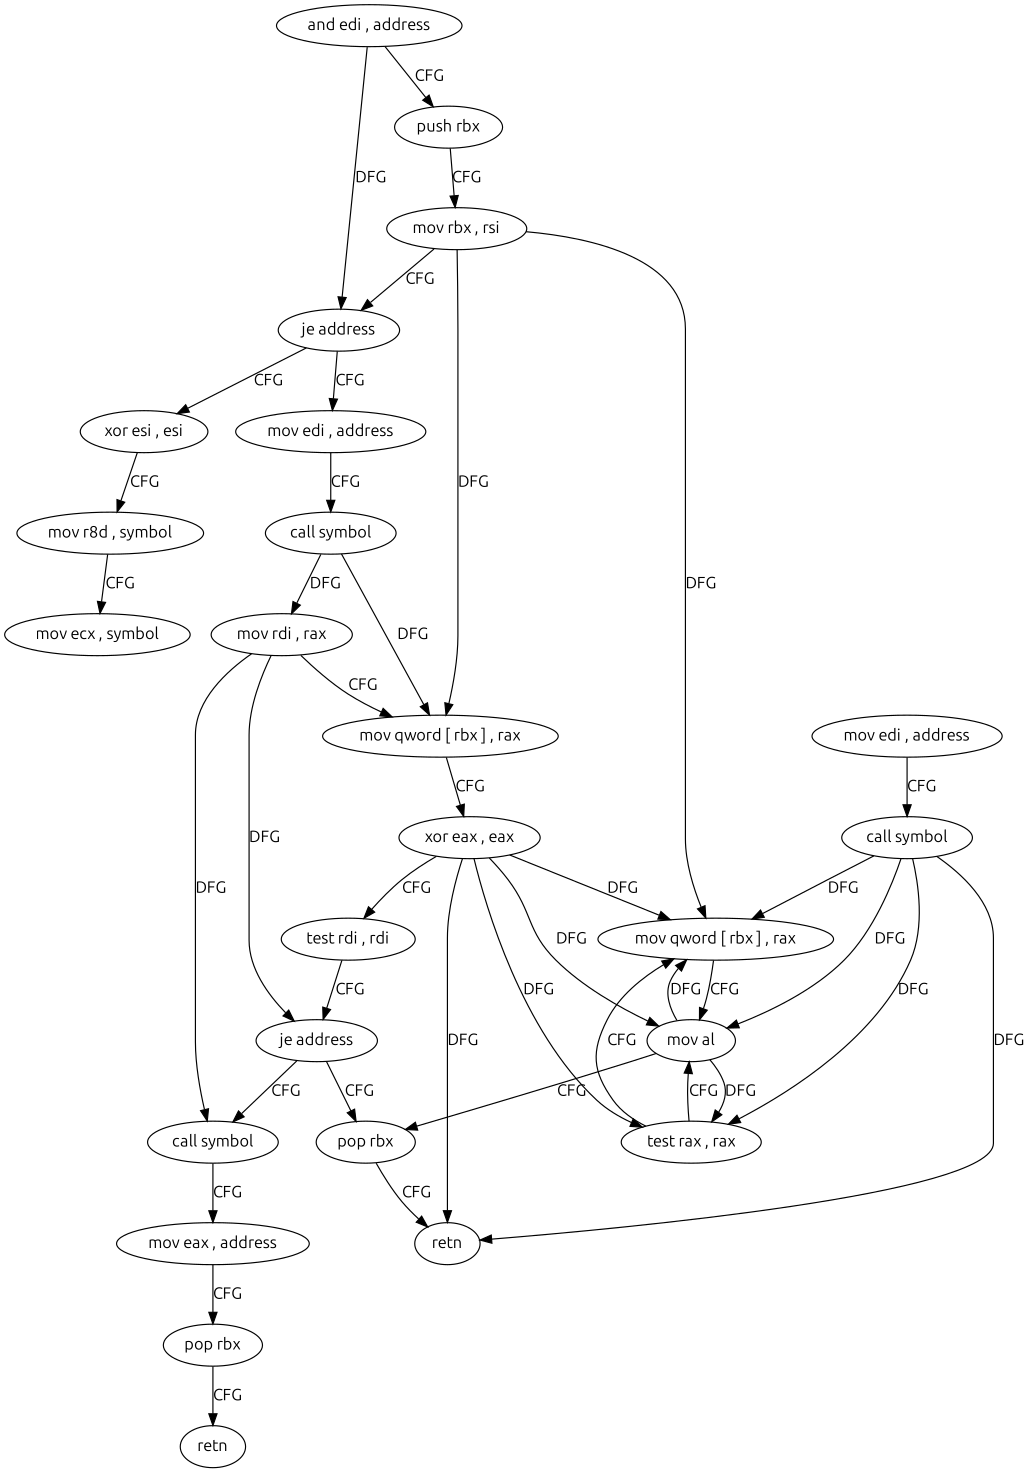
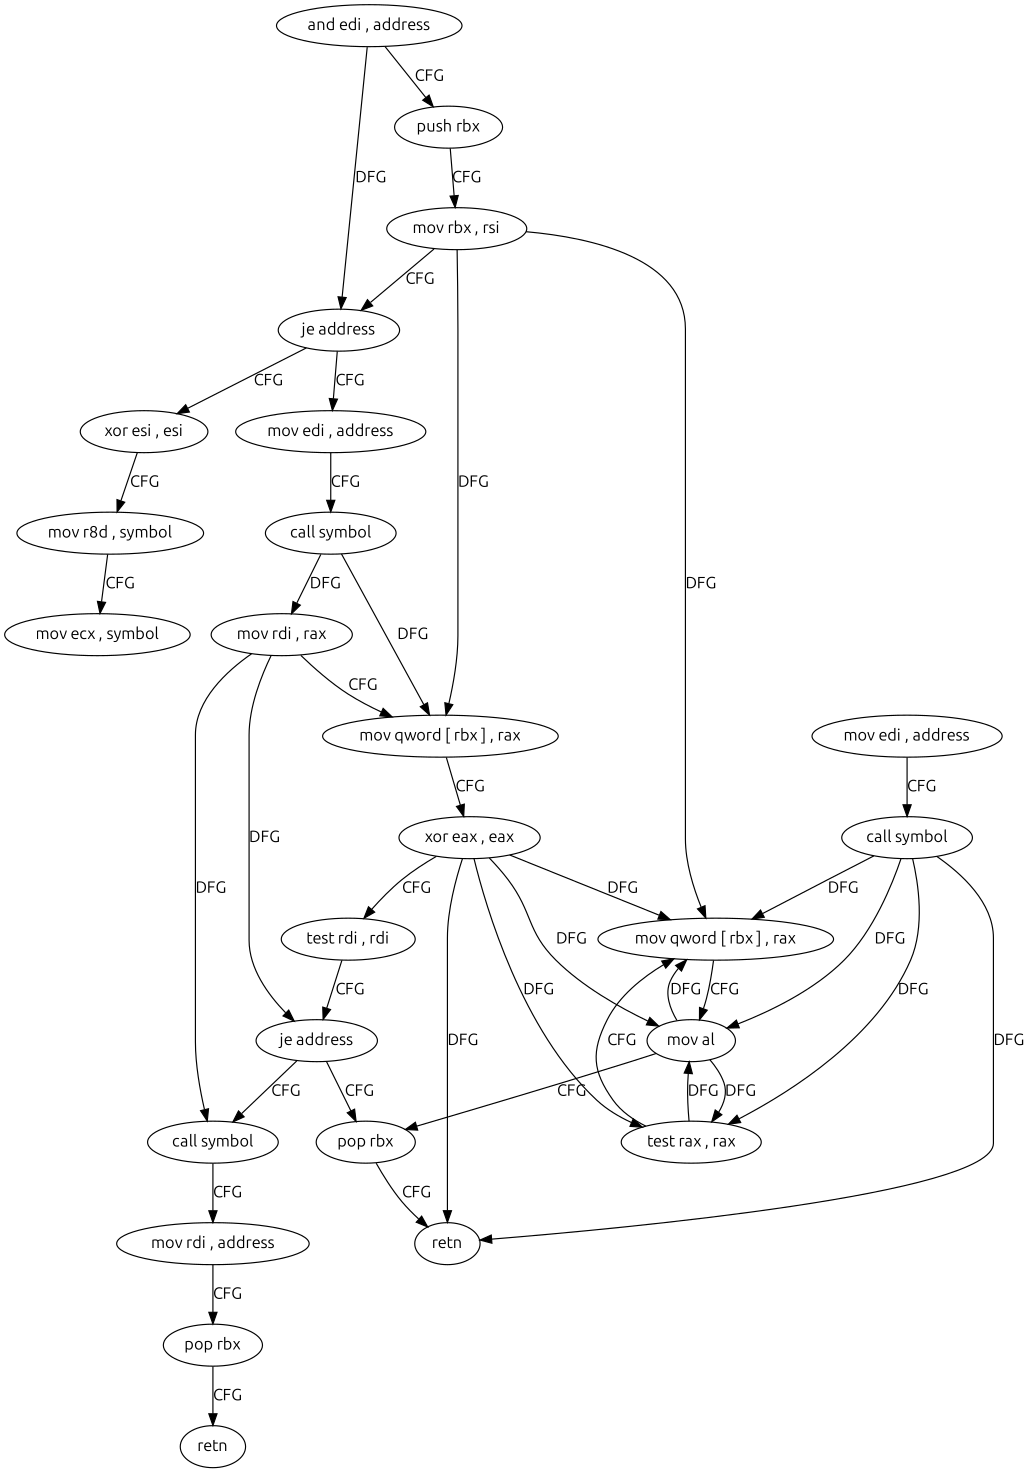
  digraph {
    fontname=Ubuntu
    node [fontname=Ubuntu]
    edge [fontname=Ubuntu]
    n1 [label="and edi , address"]
    n2 [label="push rbx"]
    n3 [label="je address"]
    n4 [label="mov rbx , rsi"]
    n5 [label="mov edi , address"]
    n6 [label="xor esi , esi"]
    n7 [label="mov qword [ rbx ] , rax"]
    n8 [label="mov qword [ rbx ] , rax"]
    n9 [label="xor eax , eax"]
    n10 [label="mov al"]
    n11 [label="call symbol"]
    n12 [label="mov r8d , symbol"]
    n13 [label="mov rdi , rax"]
    n14 [label="mov ecx , symbol"]
    n15 [label="je address"]
    n16 [label="call symbol"]
    n17 [label="pop rbx"]
-   n18 [label="mov eax , address"]
+   n18 [label="mov rdi , address"]
    n19 [label="test rdi , rdi"]
    n20 [label="test rax , rax"]
    n21 [label=retn]
    n22 [label="pop rbx"]
    n23 [label="mov edi , address"]
    n24 [label="call symbol"]
    n25 [label=retn]
    n1 -> n2 [label=CFG]
    n1 -> n3 [label=DFG]
    n2 -> n4 [label=CFG]
    n3 -> n5 [label=CFG]
    n3 -> n6 [label=CFG]
    n4 -> n3 [label=CFG]
    n4 -> n7 [label=DFG]
    n4 -> n8 [label=DFG]
    n5 -> n11 [label=CFG]
    n6 -> n12 [label=CFG]
    n7 -> n9 [label=CFG]
    n8 -> n10 [label=CFG]
    n9 -> n8 [label=DFG]
    n9 -> n10 [label=DFG]
    n9 -> n19 [label=CFG]
    n9 -> n20 [label=DFG]
    n9 -> n21 [label=DFG]
    n10 -> n8 [label=DFG]
    n10 -> n17 [label=CFG]
    n10 -> n20 [label=DFG]
    n11 -> n7 [label=DFG]
    n11 -> n13 [label=DFG]
    n12 -> n14 [label=CFG]
    n13 -> n7 [label=CFG]
    n13 -> n15 [label=DFG]
    n13 -> n16 [label=DFG]
    n15 -> n16 [label=CFG]
    n15 -> n17 [label=CFG]
    n16 -> n18 [label=CFG]
    n17 -> n21 [label=CFG]
    n18 -> n22 [label=CFG]
    n19 -> n15 [label=CFG]
    n20 -> n8 [label=CFG]
-   n20 -> n10 [label=CFG]
+   n20 -> n10 [label=DFG]
    n22 -> n25 [label=CFG]
    n23 -> n24 [label=CFG]
    n24 -> n8 [label=DFG]
    n24 -> n10 [label=DFG]
    n24 -> n20 [label=DFG]
    n24 -> n21 [label=DFG]
  }
